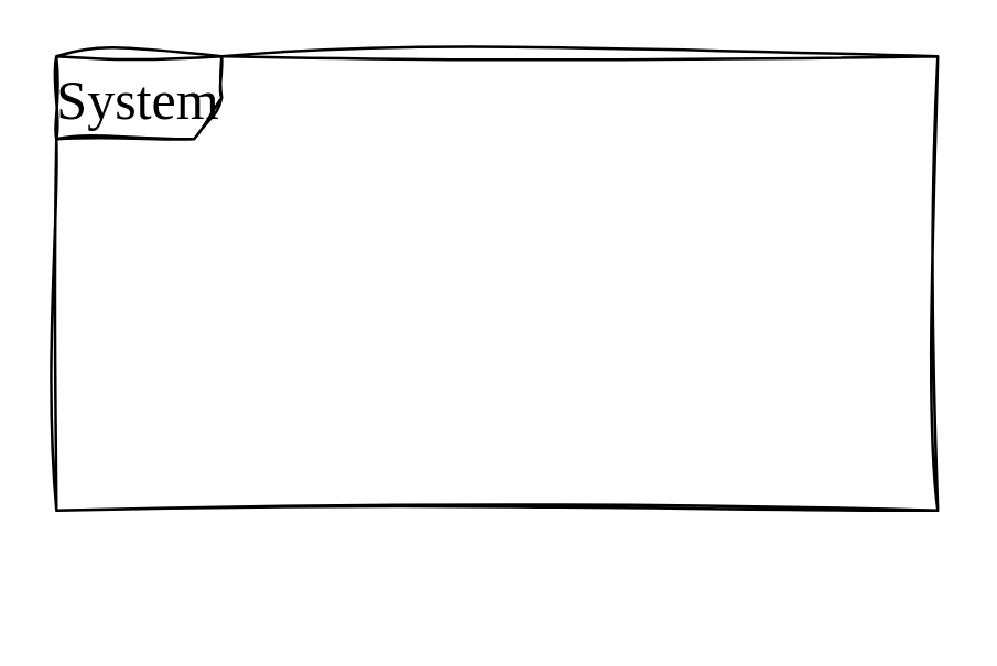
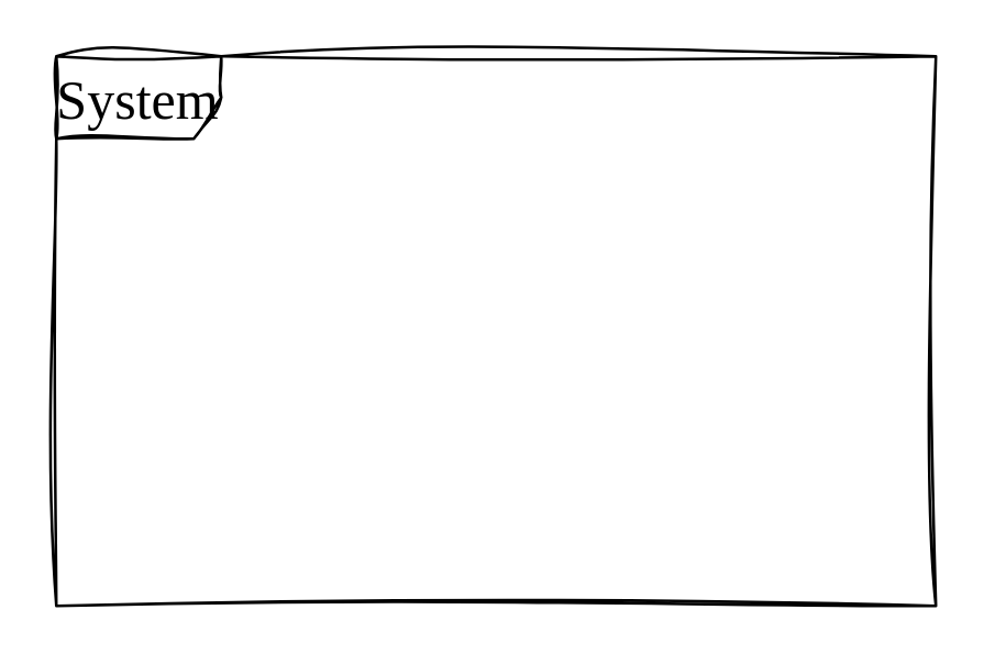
  <mxCell id="0" />
  <mxCell id="1" parent="0" />
- <mxCell id="2" value="System" style="shape=umlFrame;whiteSpace=wrap;html=1;pointerEvents=0;sketch=1;hachureGap=4;jiggle=2;curveFitting=1;fontFamily=Architects Daughter;fontSource=https%3A%2F%2Ffonts.googleapis.com%2Fcss%3Ffamily%3DArchitects%2BDaughter;fontSize=20;" vertex="1" parent="1"><mxGeometry x="20" y="20" width="320" height="165" as="geometry" /></mxCell>
+ <mxCell id="2" value="System" style="shape=umlFrame;whiteSpace=wrap;html=1;pointerEvents=0;sketch=1;hachureGap=4;jiggle=2;curveFitting=1;fontFamily=Architects Daughter;fontSource=https%3A%2F%2Ffonts.googleapis.com%2Fcss%3Ffamily%3DArchitects%2BDaughter;fontSize=20;" vertex="1" parent="1"><mxGeometry x="20" y="20" width="320" height="200" as="geometry" /></mxCell>
